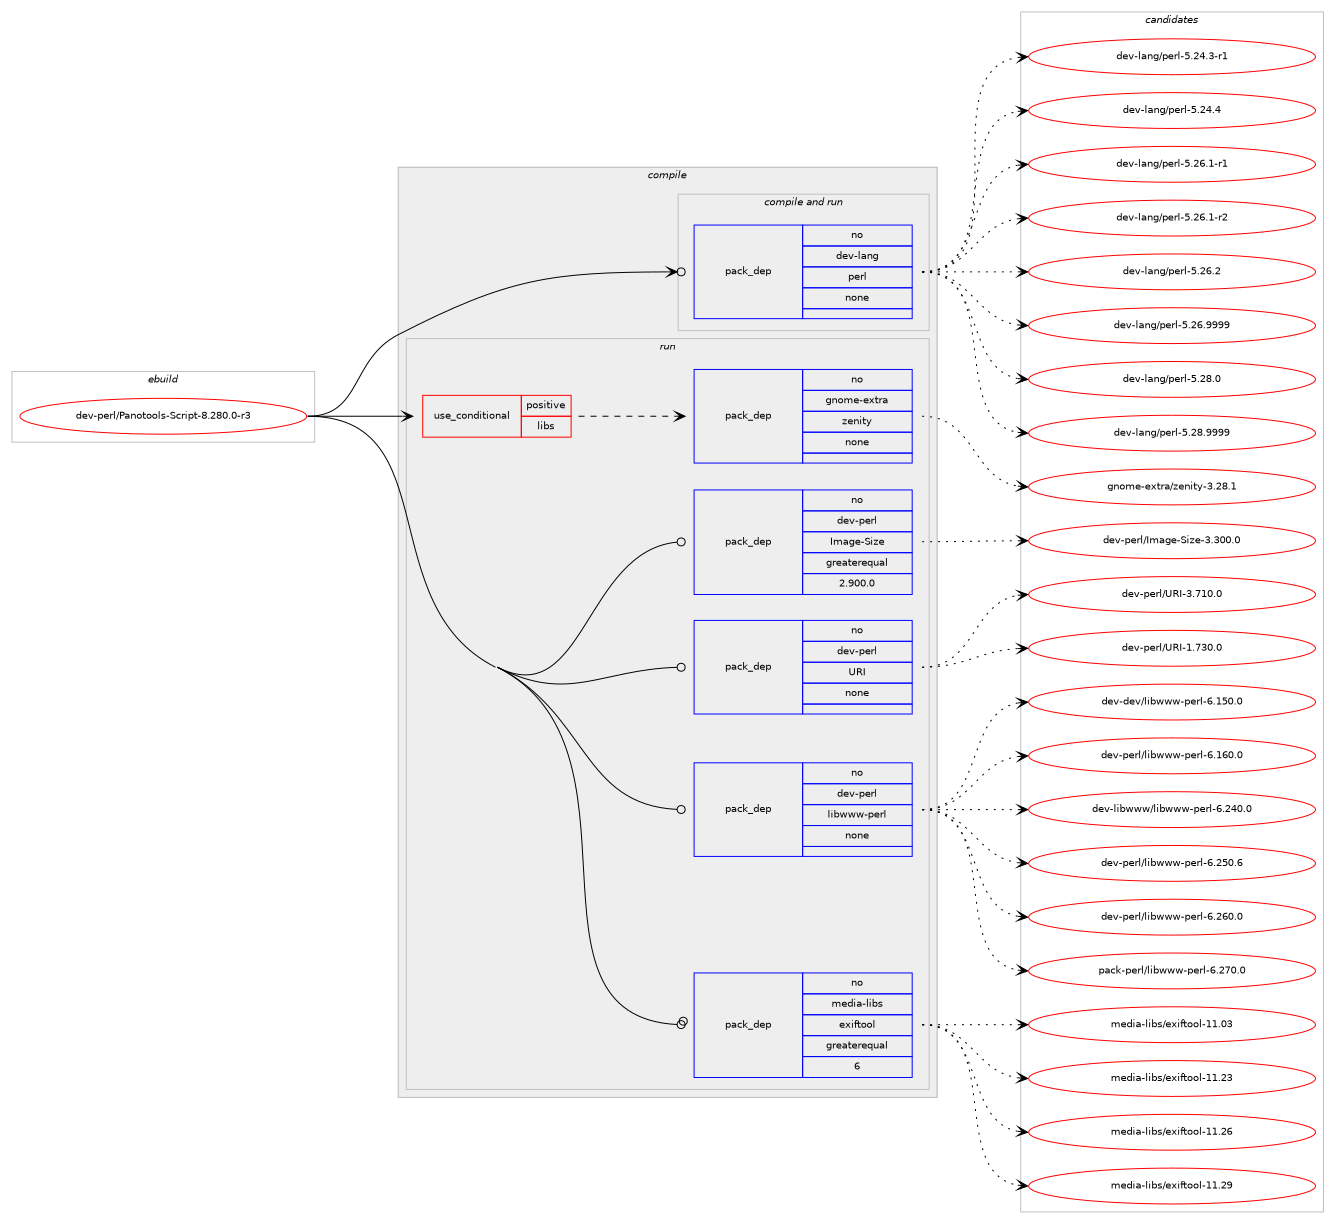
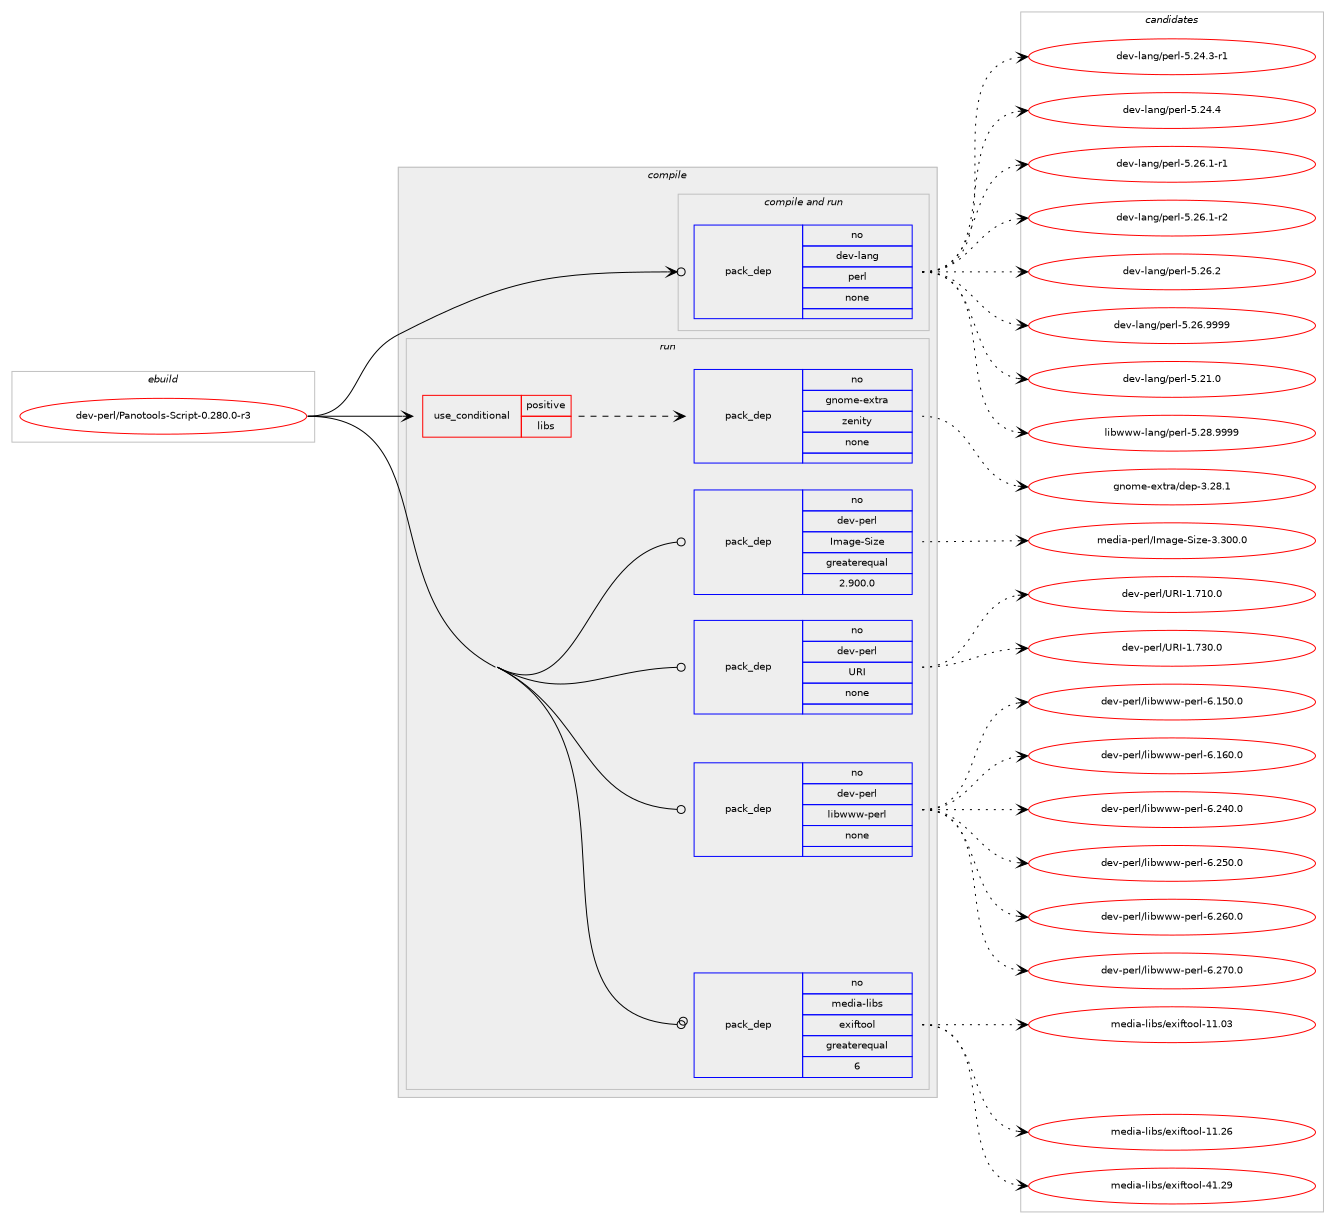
  digraph {
    compound=true
    concentrate=true
    fontname=Helvetica
    fontsize=10
    newrank=true
    rankdir=LR
    ranksep=1.5
    node [color=red fontname=Helvetica fontsize=10]
    edge [arrowhead=vee headport=w style=dotted tailport=e weight=100]
-   n1 [label="dev-perl/Panotools-Script-8.280.0-r3" width=4]
+   n1 [label="dev-perl/Panotools-Script-0.280.0-r3" width=4]
    n2 [color=blue label=<<TABLE BORDER="0" CELLBORDER="1" CELLSPACING="0" CELLPADDING="4" WIDTH="220"><TR><TD ROWSPAN="6" CELLPADDING="30">pack_dep</TD></TR><TR><TD WIDTH="110">no</TD></TR><TR><TD>dev-lang</TD></TR><TR><TD>perl</TD></TR><TR><TD>none</TD></TR><TR><TD></TD></TR></TABLE>> shape=none]
    n3 [color=blue label=<<TABLE BORDER="0" CELLBORDER="1" CELLSPACING="0" CELLPADDING="4" WIDTH="220"><TR><TD ROWSPAN="6" CELLPADDING="30">pack_dep</TD></TR><TR><TD WIDTH="110">no</TD></TR><TR><TD>gnome-extra</TD></TR><TR><TD>zenity</TD></TR><TR><TD>none</TD></TR><TR><TD></TD></TR></TABLE>> shape=none]
    n4 [label=<<TABLE BORDER="0" CELLBORDER="1" CELLSPACING="0" CELLPADDING="4"><TR><TD ROWSPAN="3" CELLPADDING="10">use_conditional</TD></TR><TR><TD>positive</TD></TR><TR><TD>libs</TD></TR></TABLE>> shape=none]
    n5 [color=blue label=<<TABLE BORDER="0" CELLBORDER="1" CELLSPACING="0" CELLPADDING="4" WIDTH="220"><TR><TD ROWSPAN="6" CELLPADDING="30">pack_dep</TD></TR><TR><TD WIDTH="110">no</TD></TR><TR><TD>dev-perl</TD></TR><TR><TD>Image-Size</TD></TR><TR><TD>greaterequal</TD></TR><TR><TD>2.900.0</TD></TR></TABLE>> shape=none]
    n6 [color=blue label=<<TABLE BORDER="0" CELLBORDER="1" CELLSPACING="0" CELLPADDING="4" WIDTH="220"><TR><TD ROWSPAN="6" CELLPADDING="30">pack_dep</TD></TR><TR><TD WIDTH="110">no</TD></TR><TR><TD>dev-perl</TD></TR><TR><TD>URI</TD></TR><TR><TD>none</TD></TR><TR><TD></TD></TR></TABLE>> shape=none]
    n7 [color=blue label=<<TABLE BORDER="0" CELLBORDER="1" CELLSPACING="0" CELLPADDING="4" WIDTH="220"><TR><TD ROWSPAN="6" CELLPADDING="30">pack_dep</TD></TR><TR><TD WIDTH="110">no</TD></TR><TR><TD>dev-perl</TD></TR><TR><TD>libwww-perl</TD></TR><TR><TD>none</TD></TR><TR><TD></TD></TR></TABLE>> shape=none]
    n8 [color=blue label=<<TABLE BORDER="0" CELLBORDER="1" CELLSPACING="0" CELLPADDING="4" WIDTH="220"><TR><TD ROWSPAN="6" CELLPADDING="30">pack_dep</TD></TR><TR><TD WIDTH="110">no</TD></TR><TR><TD>media-libs</TD></TR><TR><TD>exiftool</TD></TR><TR><TD>greaterequal</TD></TR><TR><TD>6</TD></TR></TABLE>> shape=none]
    n9 [label="dev-lang/perl-5.24.3-r1" width=4]
    n10 [label="dev-lang/perl-5.24.4" width=4]
    n11 [label="dev-lang/perl-5.26.1-r1" width=4]
    n12 [label="dev-lang/perl-5.26.1-r2" width=4]
    n13 [label="dev-lang/perl-5.26.2" width=4]
    n14 [label="dev-lang/perl-5.26.9999" width=4]
-   n15 [label="dev-lang/perl-5.28.0" width=4]
-   n16 [label="dev-lang/perl-5.28.9999" width=4]
-   n17 [label="gnome-extra/zenity-3.28.1" width=4]
-   n18 [label="dev-perl/Image-Size-3.300.0" width=4]
-   n19 [label="dev-perl/URI-3.710.0" width=4]
+   n15 [label="dev-lang/perl-5.21.0" width=4]
+   n16 [label="libwww-lang/perl-5.28.9999" width=4]
+   n17 [label="gnome-extra/dep-3.28.1" width=4]
+   n18 [label="media-perl/Image-Size-3.300.0" width=4]
+   n19 [label="dev-perl/URI-1.710.0" width=4]
    n20 [label="dev-perl/URI-1.730.0" width=4]
-   n21 [label="dev-dev/libwww-perl-6.150.0" width=4]
+   n21 [label="dev-perl/libwww-perl-6.150.0" width=4]
    n22 [label="dev-perl/libwww-perl-6.160.0" width=4]
-   n23 [label="dev-libwww/libwww-perl-6.240.0" width=4]
-   n24 [label="dev-perl/libwww-perl-6.250.6" width=4]
+   n23 [label="dev-perl/libwww-perl-6.240.0" width=4]
+   n24 [label="dev-perl/libwww-perl-6.250.0" width=4]
    n25 [label="dev-perl/libwww-perl-6.260.0" width=4]
-   n26 [label="pack-perl/libwww-perl-6.270.0" width=4]
+   n26 [label="dev-perl/libwww-perl-6.270.0" width=4]
    n27 [label="media-libs/exiftool-11.03" width=4]
-   n28 [label="media-libs/exiftool-11.23" width=4]
    n29 [label="media-libs/exiftool-11.26" width=4]
-   n30 [label="media-libs/exiftool-11.29" width=4]
+   n30 [label="media-libs/exiftool-41.29" width=4]
    subgraph cluster_1 {
      color=gray
      label=<<i>ebuild</i>>
      rank=same
      n1
    }
    subgraph cluster_2 {
      color=gray
      label=<<i>dependencies</i>>
      subgraph cluster_3 {
        color=gray
        fillcolor="#eeeeee"
        label=<<i>compile</i>>
        style=filled
      }
      subgraph cluster_4 {
        color=gray
        fillcolor="#eeeeee"
        label=<<i>compile and run</i>>
        style=filled
        subgraph sub_5 {
          color=gray
          fillcolor="#eeeeee"
          label=<<i>compile and run</i>>
          style=filled
          n2
        }
      }
      subgraph cluster_6 {
        color=gray
        fillcolor="#eeeeee"
        label=<<i>run</i>>
        style=filled
        subgraph sub_7 {
          color=gray
          fillcolor="#eeeeee"
          label=<<i>run</i>>
          style=filled
          n4
          subgraph sub_8 {
            color=gray
            fillcolor="#eeeeee"
            label=<<i>run</i>>
            style=filled
            n3
          }
        }
        subgraph sub_9 {
          color=gray
          fillcolor="#eeeeee"
          label=<<i>run</i>>
          style=filled
          n5
        }
        subgraph sub_10 {
          color=gray
          fillcolor="#eeeeee"
          label=<<i>run</i>>
          style=filled
          n6
        }
        subgraph sub_11 {
          color=gray
          fillcolor="#eeeeee"
          label=<<i>run</i>>
          style=filled
          n7
        }
        subgraph sub_12 {
          color=gray
          fillcolor="#eeeeee"
          label=<<i>run</i>>
          style=filled
          n8
        }
      }
    }
    subgraph cluster_13 {
      color=gray
      label=<<i>candidates</i>>
      rank=same
      subgraph sub_14 {
        color=black
        label=<<i>candidates</i>>
        nodesep=1
        rank=same
        n9
        n10
        n11
        n12
        n13
        n14
        n15
        n16
      }
      subgraph sub_15 {
        color=black
        label=<<i>candidates</i>>
        nodesep=1
        rank=same
        n17
      }
      subgraph sub_16 {
        color=black
        label=<<i>candidates</i>>
        nodesep=1
        rank=same
        n18
      }
      subgraph sub_17 {
        color=black
        label=<<i>candidates</i>>
        nodesep=1
        rank=same
        n19
        n20
      }
      subgraph sub_18 {
        color=black
        label=<<i>candidates</i>>
        nodesep=1
        rank=same
        n21
        n22
        n23
        n24
        n25
        n26
      }
      subgraph sub_19 {
        color=black
        label=<<i>candidates</i>>
        nodesep=1
        rank=same
        n27
-       n28
        n29
        n30
      }
    }
    n1 -> n2 [arrowhead=odotvee style=solid weight=20]
    n1 -> n4 [style=solid weight=20]
    n1 -> n5 [arrowhead=odot style=solid weight=20]
    n1 -> n6 [arrowhead=odot style=solid weight=20]
    n1 -> n7 [arrowhead=odot style=solid weight=20]
    n1 -> n8 [arrowhead=odot style=solid weight=20]
    n2 -> n9
    n2 -> n10
    n2 -> n11
    n2 -> n12
    n2 -> n13
    n2 -> n14
    n2 -> n15
    n2 -> n16
    n3 -> n17
    n4 -> n3 [style=dashed weight=20]
    n5 -> n18
    n6 -> n19
    n6 -> n20
    n7 -> n21
    n7 -> n22
    n7 -> n23
    n7 -> n24
    n7 -> n25
    n7 -> n26
    n8 -> n27
-   n8 -> n28
    n8 -> n29
    n8 -> n30
  }
